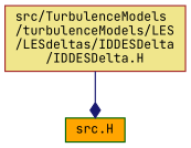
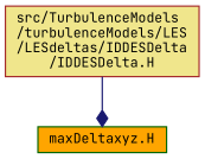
  digraph {
    fontname="JetBrains Mono"
    node [fontname="JetBrains Mono" fontsize=10 shape=record style=filled]
    n1 [color=brown fillcolor=khaki fontcolor=black height=0.2 label="src/TurbulenceModels\l/turbulenceModels/LES\l/LESdeltas/IDDESDelta\l/IDDESDelta.H" width=0.4]
-   n2 [color=darkgreen height=0.2 label="src.H" width=0.4 fillcolor=orange]
+   n2 [color=darkgreen height=0.2 label="maxDeltaxyz.H" width=0.4 fillcolor=orange]
    n1 -> n2 [color=midnightblue fontname="JetBrains Mono" fontsize=10 labelfontname=Helvetica labelfontsize=10 style=solid arrowhead=diamond]
  }
